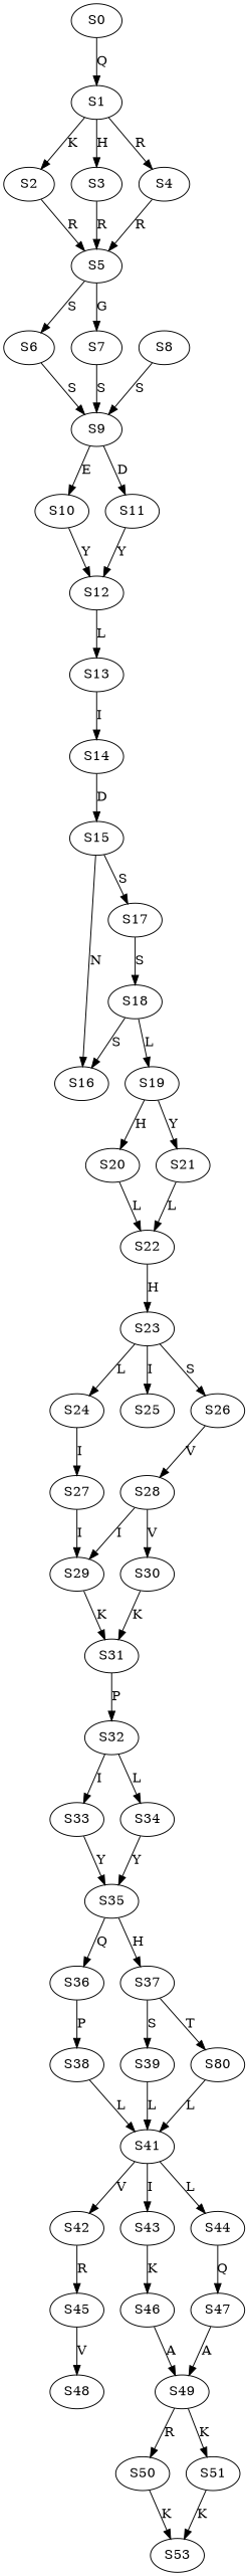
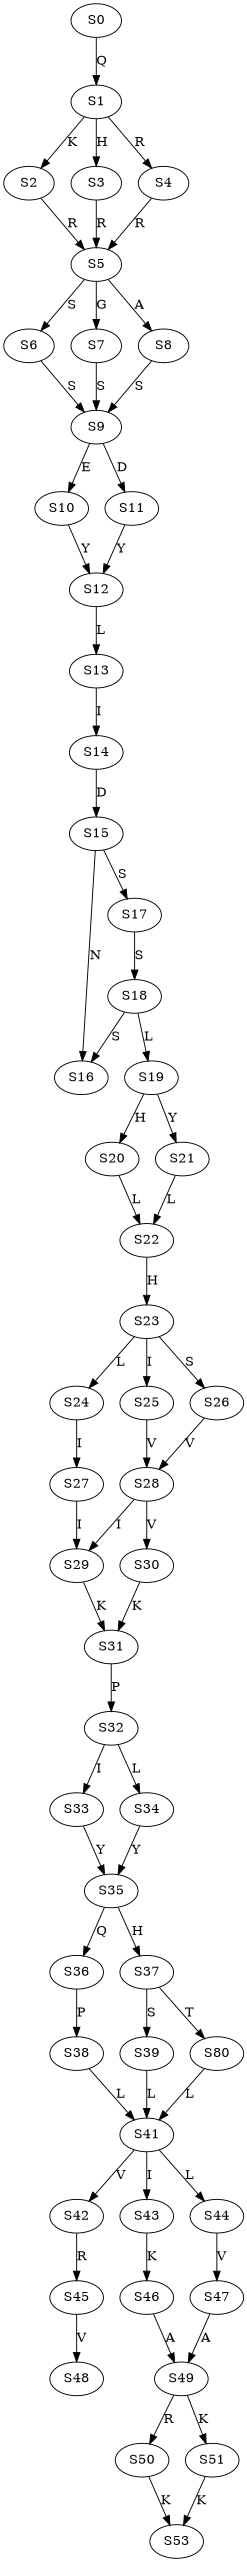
  strict digraph {
    S0
    S1
    S2
    S3
    S4
    S5
    S6
    S7
    S8
    S9
    S10
    S11
    S12
    S13
    S14
    S15
    S16
    S17
    S18
    S19
    S20
    S21
    S22
    S23
    S24
    S25
    S26
    S27
    S28
    S29
    S30
    S31
    S32
    S33
    S34
    S35
    S36
    S37
    S38
    S39
    n41 [label=S80]
    S41
    S42
    S43
    S44
    S45
    S46
    S47
    S48
    S49
    S50
    S51
    S53
    S0 -> S1 [label=Q]
    S1 -> S2 [label=K]
    S1 -> S3 [label=H]
    S1 -> S4 [label=R]
    S2 -> S5 [label=R]
    S3 -> S5 [label=R]
    S4 -> S5 [label=R]
    S5 -> S6 [label=S]
    S5 -> S7 [label=G]
+   S5 -> S8 [label=A]
    S6 -> S9 [label=S]
    S7 -> S9 [label=S]
    S8 -> S9 [label=S]
    S9 -> S10 [label=E]
    S9 -> S11 [label=D]
    S10 -> S12 [label=Y]
    S11 -> S12 [label=Y]
    S12 -> S13 [label=L]
    S13 -> S14 [label=I]
    S14 -> S15 [label=D]
    S15 -> S16 [label=N]
    S15 -> S17 [label=S]
    S17 -> S18 [label=S]
    S18 -> S16 [label=S]
    S18 -> S19 [label=L]
    S19 -> S20 [label=H]
    S19 -> S21 [label=Y]
    S20 -> S22 [label=L]
    S21 -> S22 [label=L]
    S22 -> S23 [label=H]
    S23 -> S24 [label=L]
    S23 -> S25 [label=I]
    S23 -> S26 [label=S]
    S24 -> S27 [label=I]
+   S25 -> S28 [label=V]
    S26 -> S28 [label=V]
    S27 -> S29 [label=I]
    S28 -> S29 [label=I]
    S28 -> S30 [label=V]
    S29 -> S31 [label=K]
    S30 -> S31 [label=K]
    S31 -> S32 [label=P]
    S32 -> S33 [label=I]
    S32 -> S34 [label=L]
    S33 -> S35 [label=Y]
    S34 -> S35 [label=Y]
    S35 -> S36 [label=Q]
    S35 -> S37 [label=H]
    S36 -> S38 [label=P]
    S37 -> S39 [label=S]
    S37 -> n41 [label=T]
    S38 -> S41 [label=L]
    S39 -> S41 [label=L]
    n41 -> S41 [label=L]
    S41 -> S42 [label=V]
    S41 -> S43 [label=I]
    S41 -> S44 [label=L]
    S42 -> S45 [label=R]
    S43 -> S46 [label=K]
-   S44 -> S47 [label=Q]
+   S44 -> S47 [label=V]
    S45 -> S48 [label=V]
    S46 -> S49 [label=A]
    S47 -> S49 [label=A]
    S49 -> S50 [label=R]
    S49 -> S51 [label=K]
    S50 -> S53 [label=K]
    S51 -> S53 [label=K]
  }
